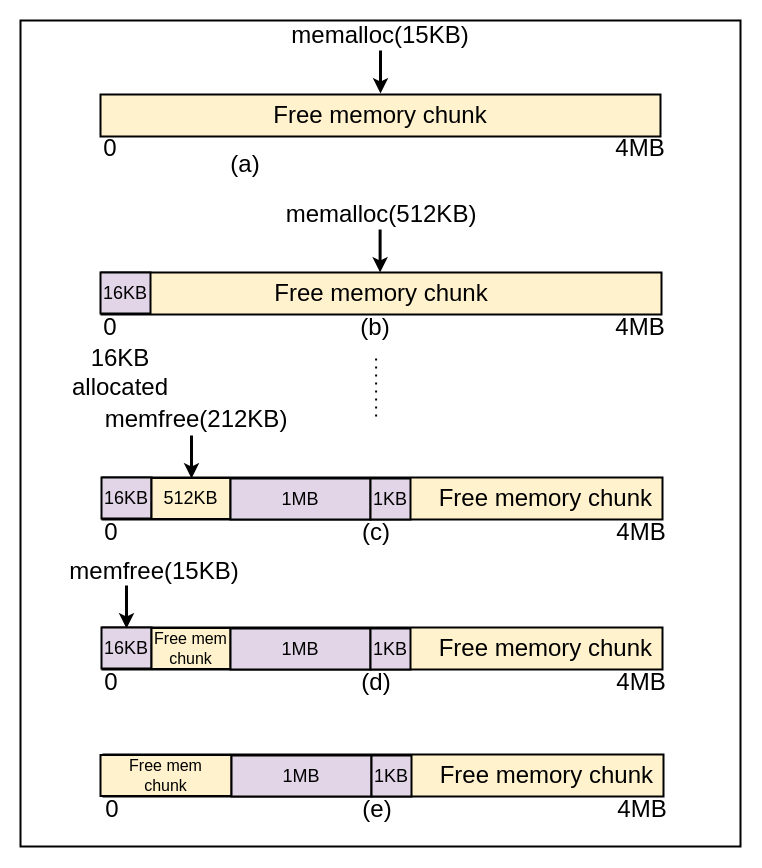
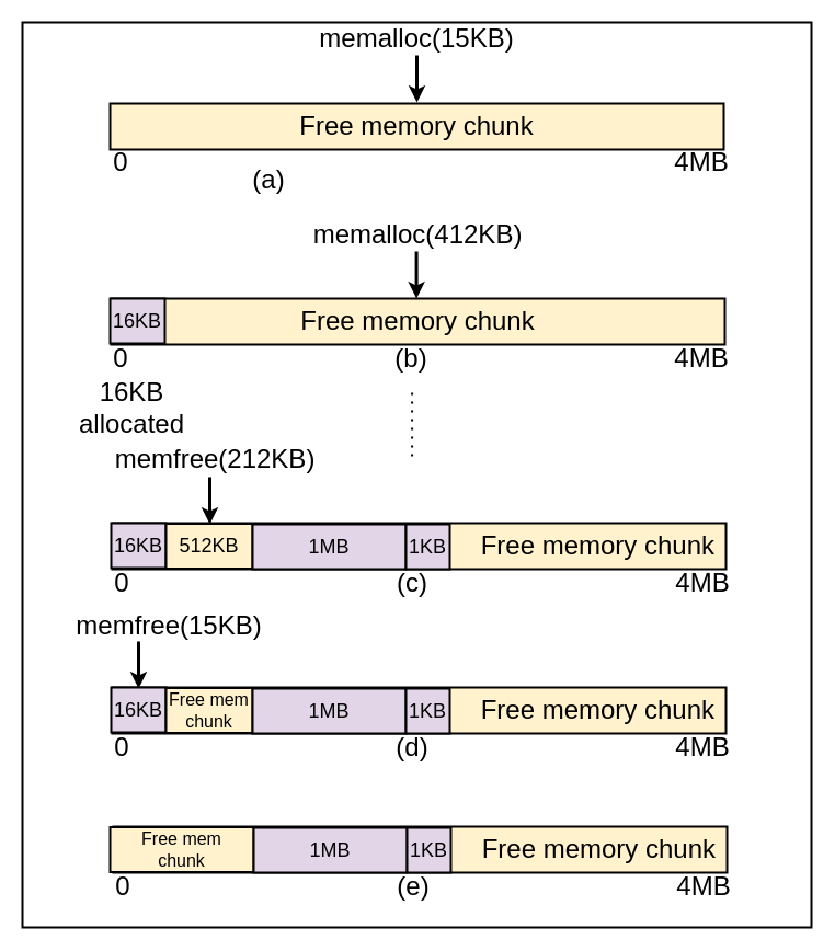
  <mxCell id="0" />
  <mxCell id="1" parent="0" />
  <mxCell id="2" value="" style="rounded=0;whiteSpace=wrap;html=1;strokeWidth=2;fillColor=none;" vertex="1" parent="1"><mxGeometry x="20" y="20" width="720" height="826" as="geometry" /></mxCell>
  <mxCell id="3" value="&lt;font style=&quot;font-size: 24px;&quot;&gt;Free memory chunk&lt;br&gt;&lt;/font&gt;" style="rounded=0;whiteSpace=wrap;html=1;strokeWidth=2;fillColor=#fff2cc;strokeColor=default;" vertex="1" parent="1"><mxGeometry x="101" y="272" width="560" height="42" as="geometry" /></mxCell>
  <mxCell id="4" value="&lt;font style=&quot;font-size: 24px;&quot;&gt;Free memory chunk&lt;br&gt;&lt;/font&gt;" style="rounded=0;whiteSpace=wrap;html=1;strokeWidth=2;fillColor=#fff2cc;strokeColor=default;" vertex="1" parent="1"><mxGeometry x="100" y="94" width="560" height="42" as="geometry" /></mxCell>
  <mxCell id="5" value="&lt;font style=&quot;font-size: 24px;&quot;&gt;0&lt;/font&gt;" style="text;html=1;strokeColor=none;fillColor=none;align=center;verticalAlign=middle;whiteSpace=wrap;rounded=0;" vertex="1" parent="1"><mxGeometry x="80" y="133" width="60" height="30" as="geometry" /></mxCell>
  <mxCell id="6" value="&lt;font style=&quot;font-size: 24px;&quot;&gt;4MB&lt;/font&gt;" style="text;html=1;strokeColor=none;fillColor=none;align=center;verticalAlign=middle;whiteSpace=wrap;rounded=0;" vertex="1" parent="1"><mxGeometry x="610" y="133" width="60" height="30" as="geometry" /></mxCell>
  <mxCell id="7" value="" style="endArrow=classic;html=1;rounded=0;strokeWidth=3;" edge="1" parent="1"><mxGeometry width="50" height="50" relative="1" as="geometry"><mxPoint x="380" y="50" as="sourcePoint" /><mxPoint x="380" y="93" as="targetPoint" /></mxGeometry></mxCell>
  <mxCell id="8" value="&lt;font style=&quot;font-size: 24px;&quot;&gt;memalloc(15KB)&lt;/font&gt;" style="text;html=1;strokeColor=none;fillColor=none;align=center;verticalAlign=middle;whiteSpace=wrap;rounded=0;" vertex="1" parent="1"><mxGeometry x="310" y="20" width="140" height="30" as="geometry" /></mxCell>
  <mxCell id="9" value="&lt;font style=&quot;font-size: 24px;&quot;&gt;0&lt;/font&gt;" style="text;html=1;strokeColor=none;fillColor=none;align=center;verticalAlign=middle;whiteSpace=wrap;rounded=0;" vertex="1" parent="1"><mxGeometry x="80" y="312" width="60" height="30" as="geometry" /></mxCell>
  <mxCell id="10" value="&lt;font style=&quot;font-size: 24px;&quot;&gt;4MB&lt;/font&gt;" style="text;html=1;strokeColor=none;fillColor=none;align=center;verticalAlign=middle;whiteSpace=wrap;rounded=0;" vertex="1" parent="1"><mxGeometry x="610" y="312" width="60" height="30" as="geometry" /></mxCell>
  <mxCell id="11" value="&lt;font style=&quot;font-size: 18px;&quot;&gt;16KB&lt;/font&gt;" style="rounded=0;whiteSpace=wrap;html=1;strokeWidth=2;fillColor=#e1d5e7;strokeColor=default;" vertex="1" parent="1"><mxGeometry x="100" y="272" width="50" height="41" as="geometry" /></mxCell>
  <mxCell id="12" value="&lt;font style=&quot;font-size: 24px;&quot;&gt;16KB allocated&lt;br&gt;&lt;/font&gt;" style="text;html=1;strokeColor=none;fillColor=none;align=center;verticalAlign=middle;whiteSpace=wrap;rounded=0;" vertex="1" parent="1"><mxGeometry x="50" y="357" width="140" height="30" as="geometry" /></mxCell>
- <mxCell id="13" value="&lt;font style=&quot;font-size: 24px;&quot;&gt;memalloc(512KB)&lt;/font&gt;" style="text;html=1;strokeColor=none;fillColor=none;align=center;verticalAlign=middle;whiteSpace=wrap;rounded=0;" vertex="1" parent="1"><mxGeometry x="311" y="199" width="140" height="30" as="geometry" /></mxCell>
+ <mxCell id="13" value="&lt;font style=&quot;font-size: 24px;&quot;&gt;memalloc(412KB)&lt;/font&gt;" style="text;html=1;strokeColor=none;fillColor=none;align=center;verticalAlign=middle;whiteSpace=wrap;rounded=0;" vertex="1" parent="1"><mxGeometry x="311" y="199" width="140" height="30" as="geometry" /></mxCell>
  <mxCell id="14" value="&lt;font style=&quot;font-size: 24px;&quot;&gt;(a)&lt;/font&gt;" style="text;html=1;strokeColor=none;fillColor=none;align=center;verticalAlign=middle;whiteSpace=wrap;rounded=0;" vertex="1" parent="1"><mxGeometry x="215" y="149" width="60" height="30" as="geometry" /></mxCell>
  <mxCell id="15" value="&lt;font style=&quot;font-size: 24px;&quot;&gt;(b)&lt;/font&gt;" style="text;html=1;strokeColor=none;fillColor=none;align=center;verticalAlign=middle;whiteSpace=wrap;rounded=0;" vertex="1" parent="1"><mxGeometry x="345" y="312" width="60" height="30" as="geometry" /></mxCell>
  <mxCell id="16" value="" style="endArrow=classic;html=1;rounded=0;strokeWidth=3;" edge="1" parent="1"><mxGeometry width="50" height="50" relative="1" as="geometry"><mxPoint x="379.6" y="229" as="sourcePoint" /><mxPoint x="379.6" y="272" as="targetPoint" /></mxGeometry></mxCell>
  <mxCell id="17" value="" style="endArrow=none;dashed=1;html=1;dashPattern=1 3;strokeWidth=2;rounded=0;" edge="1" parent="1"><mxGeometry width="50" height="50" relative="1" as="geometry"><mxPoint x="375.6" y="416" as="sourcePoint" /><mxPoint x="375.6" y="356" as="targetPoint" /></mxGeometry></mxCell>
  <mxCell id="18" value="&lt;font style=&quot;font-size: 24px;&quot;&gt;&amp;nbsp;&amp;nbsp;&amp;nbsp;&amp;nbsp;&amp;nbsp;&amp;nbsp;&amp;nbsp;&amp;nbsp;&amp;nbsp;&amp;nbsp;&amp;nbsp;&amp;nbsp;&amp;nbsp;&amp;nbsp;&amp;nbsp;&amp;nbsp;&amp;nbsp;&amp;nbsp;&amp;nbsp;&amp;nbsp;&amp;nbsp;&amp;nbsp;&amp;nbsp;&amp;nbsp;&amp;nbsp;&amp;nbsp;&amp;nbsp;&amp;nbsp;&amp;nbsp;&amp;nbsp;&amp;nbsp;&amp;nbsp;&amp;nbsp;&amp;nbsp;&amp;nbsp;&amp;nbsp;&amp;nbsp;&amp;nbsp;&amp;nbsp;&amp;nbsp;&amp;nbsp;&amp;nbsp;&amp;nbsp;&amp;nbsp;&amp;nbsp;&amp;nbsp;&amp;nbsp;&amp;nbsp; Free memory chunk&lt;br&gt;&lt;/font&gt;" style="rounded=0;whiteSpace=wrap;html=1;strokeWidth=2;fillColor=#fff2cc;strokeColor=default;" vertex="1" parent="1"><mxGeometry x="102" y="477" width="560" height="42" as="geometry" /></mxCell>
  <mxCell id="19" value="&lt;font style=&quot;font-size: 24px;&quot;&gt;0&lt;/font&gt;" style="text;html=1;strokeColor=none;fillColor=none;align=center;verticalAlign=middle;whiteSpace=wrap;rounded=0;" vertex="1" parent="1"><mxGeometry x="81" y="517" width="60" height="30" as="geometry" /></mxCell>
  <mxCell id="20" value="&lt;font style=&quot;font-size: 24px;&quot;&gt;4MB&lt;/font&gt;" style="text;html=1;strokeColor=none;fillColor=none;align=center;verticalAlign=middle;whiteSpace=wrap;rounded=0;" vertex="1" parent="1"><mxGeometry x="611" y="517" width="60" height="30" as="geometry" /></mxCell>
  <mxCell id="21" value="&lt;font style=&quot;font-size: 18px;&quot;&gt;16KB&lt;/font&gt;" style="rounded=0;whiteSpace=wrap;html=1;strokeWidth=2;fillColor=#e1d5e7;strokeColor=default;" vertex="1" parent="1"><mxGeometry x="101" y="477" width="50" height="41" as="geometry" /></mxCell>
  <mxCell id="22" value="&lt;font style=&quot;font-size: 24px;&quot;&gt;(c)&lt;/font&gt;" style="text;html=1;strokeColor=none;fillColor=none;align=center;verticalAlign=middle;whiteSpace=wrap;rounded=0;" vertex="1" parent="1"><mxGeometry x="346" y="517" width="60" height="30" as="geometry" /></mxCell>
  <mxCell id="23" value="&lt;font style=&quot;font-size: 18px;&quot;&gt;512KB&lt;/font&gt;" style="rounded=0;whiteSpace=wrap;html=1;strokeWidth=2;fillColor=#fff2cc;strokeColor=default;" vertex="1" parent="1"><mxGeometry x="151" y="477.5" width="79" height="41" as="geometry" /></mxCell>
  <mxCell id="24" value="&lt;font style=&quot;font-size: 18px;&quot;&gt;1MB&lt;/font&gt;" style="rounded=0;whiteSpace=wrap;html=1;strokeWidth=2;fillColor=#e1d5e7;strokeColor=default;" vertex="1" parent="1"><mxGeometry x="230" y="478" width="140" height="41" as="geometry" /></mxCell>
  <mxCell id="25" value="&lt;font style=&quot;font-size: 18px;&quot;&gt;1KB&lt;/font&gt;" style="rounded=0;whiteSpace=wrap;html=1;strokeWidth=2;fillColor=#e1d5e7;strokeColor=default;" vertex="1" parent="1"><mxGeometry x="370" y="478" width="40" height="41" as="geometry" /></mxCell>
  <mxCell id="26" value="&lt;font style=&quot;font-size: 24px;&quot;&gt;memfree(212KB)&lt;/font&gt;" style="text;html=1;strokeColor=none;fillColor=none;align=center;verticalAlign=middle;whiteSpace=wrap;rounded=0;" vertex="1" parent="1"><mxGeometry x="126" y="404" width="140" height="30" as="geometry" /></mxCell>
  <mxCell id="27" value="" style="endArrow=classic;html=1;rounded=0;strokeWidth=3;" edge="1" parent="1"><mxGeometry width="50" height="50" relative="1" as="geometry"><mxPoint x="191" y="435" as="sourcePoint" /><mxPoint x="191" y="478" as="targetPoint" /></mxGeometry></mxCell>
  <mxCell id="28" value="&lt;font style=&quot;font-size: 24px;&quot;&gt;&amp;nbsp;&amp;nbsp;&amp;nbsp;&amp;nbsp;&amp;nbsp;&amp;nbsp;&amp;nbsp;&amp;nbsp;&amp;nbsp;&amp;nbsp;&amp;nbsp;&amp;nbsp;&amp;nbsp;&amp;nbsp;&amp;nbsp;&amp;nbsp;&amp;nbsp;&amp;nbsp;&amp;nbsp;&amp;nbsp;&amp;nbsp;&amp;nbsp;&amp;nbsp;&amp;nbsp;&amp;nbsp;&amp;nbsp;&amp;nbsp;&amp;nbsp;&amp;nbsp;&amp;nbsp;&amp;nbsp;&amp;nbsp;&amp;nbsp;&amp;nbsp;&amp;nbsp;&amp;nbsp;&amp;nbsp;&amp;nbsp;&amp;nbsp;&amp;nbsp;&amp;nbsp;&amp;nbsp;&amp;nbsp;&amp;nbsp;&amp;nbsp;&amp;nbsp;&amp;nbsp;&amp;nbsp; Free memory chunk&lt;br&gt;&lt;/font&gt;" style="rounded=0;whiteSpace=wrap;html=1;strokeWidth=2;fillColor=#fff2cc;strokeColor=default;" vertex="1" parent="1"><mxGeometry x="102" y="627" width="560" height="42" as="geometry" /></mxCell>
  <mxCell id="29" value="&lt;font style=&quot;font-size: 24px;&quot;&gt;0&lt;/font&gt;" style="text;html=1;strokeColor=none;fillColor=none;align=center;verticalAlign=middle;whiteSpace=wrap;rounded=0;" vertex="1" parent="1"><mxGeometry x="81" y="667" width="60" height="30" as="geometry" /></mxCell>
  <mxCell id="30" value="&lt;font style=&quot;font-size: 24px;&quot;&gt;4MB&lt;/font&gt;" style="text;html=1;strokeColor=none;fillColor=none;align=center;verticalAlign=middle;whiteSpace=wrap;rounded=0;" vertex="1" parent="1"><mxGeometry x="611" y="667" width="60" height="30" as="geometry" /></mxCell>
  <mxCell id="31" value="&lt;font style=&quot;font-size: 18px;&quot;&gt;16KB&lt;/font&gt;" style="rounded=0;whiteSpace=wrap;html=1;strokeWidth=2;fillColor=#e1d5e7;strokeColor=default;" vertex="1" parent="1"><mxGeometry x="101" y="627" width="50" height="41" as="geometry" /></mxCell>
  <mxCell id="32" value="&lt;font style=&quot;font-size: 24px;&quot;&gt;(d)&lt;/font&gt;" style="text;html=1;strokeColor=none;fillColor=none;align=center;verticalAlign=middle;whiteSpace=wrap;rounded=0;" vertex="1" parent="1"><mxGeometry x="346" y="667" width="60" height="30" as="geometry" /></mxCell>
  <mxCell id="33" value="&lt;div&gt;&lt;font style=&quot;font-size: 16px;&quot;&gt;&lt;font style=&quot;font-size: 16px;&quot;&gt;Free &lt;/font&gt;&lt;font style=&quot;font-size: 16px;&quot;&gt;mem&lt;/font&gt;&lt;/font&gt;&lt;/div&gt;&lt;div&gt;&lt;font size=&quot;3&quot;&gt;chunk&lt;br&gt;&lt;/font&gt;&lt;/div&gt;" style="rounded=0;whiteSpace=wrap;html=1;strokeWidth=2;fillColor=#fff2cc;strokeColor=default;" vertex="1" parent="1"><mxGeometry x="151" y="627.5" width="79" height="41" as="geometry" /></mxCell>
  <mxCell id="34" value="&lt;font style=&quot;font-size: 18px;&quot;&gt;1MB&lt;/font&gt;" style="rounded=0;whiteSpace=wrap;html=1;strokeWidth=2;fillColor=#e1d5e7;strokeColor=default;" vertex="1" parent="1"><mxGeometry x="230" y="628" width="140" height="41" as="geometry" /></mxCell>
  <mxCell id="35" value="&lt;font style=&quot;font-size: 18px;&quot;&gt;1KB&lt;/font&gt;" style="rounded=0;whiteSpace=wrap;html=1;strokeWidth=2;fillColor=#e1d5e7;strokeColor=default;" vertex="1" parent="1"><mxGeometry x="370" y="628" width="40" height="41" as="geometry" /></mxCell>
  <mxCell id="36" value="" style="endArrow=classic;html=1;rounded=0;strokeWidth=3;" edge="1" parent="1"><mxGeometry width="50" height="50" relative="1" as="geometry"><mxPoint x="126" y="585" as="sourcePoint" /><mxPoint x="126" y="628" as="targetPoint" /></mxGeometry></mxCell>
  <mxCell id="37" value="&lt;font style=&quot;font-size: 24px;&quot;&gt;memfree(15KB)&lt;/font&gt;" style="text;html=1;strokeColor=none;fillColor=none;align=center;verticalAlign=middle;whiteSpace=wrap;rounded=0;" vertex="1" parent="1"><mxGeometry x="84" y="556" width="140" height="30" as="geometry" /></mxCell>
  <mxCell id="38" value="&lt;font style=&quot;font-size: 24px;&quot;&gt;&amp;nbsp;&amp;nbsp;&amp;nbsp;&amp;nbsp;&amp;nbsp;&amp;nbsp;&amp;nbsp;&amp;nbsp;&amp;nbsp;&amp;nbsp;&amp;nbsp;&amp;nbsp;&amp;nbsp;&amp;nbsp;&amp;nbsp;&amp;nbsp;&amp;nbsp;&amp;nbsp;&amp;nbsp;&amp;nbsp;&amp;nbsp;&amp;nbsp;&amp;nbsp;&amp;nbsp;&amp;nbsp;&amp;nbsp;&amp;nbsp;&amp;nbsp;&amp;nbsp;&amp;nbsp;&amp;nbsp;&amp;nbsp;&amp;nbsp;&amp;nbsp;&amp;nbsp;&amp;nbsp;&amp;nbsp;&amp;nbsp;&amp;nbsp;&amp;nbsp;&amp;nbsp;&amp;nbsp;&amp;nbsp;&amp;nbsp;&amp;nbsp;&amp;nbsp;&amp;nbsp;&amp;nbsp; Free memory chunk&lt;br&gt;&lt;/font&gt;" style="rounded=0;whiteSpace=wrap;html=1;strokeWidth=2;fillColor=#fff2cc;strokeColor=default;" vertex="1" parent="1"><mxGeometry x="103" y="754" width="560" height="42" as="geometry" /></mxCell>
  <mxCell id="39" value="&lt;font style=&quot;font-size: 24px;&quot;&gt;0&lt;/font&gt;" style="text;html=1;strokeColor=none;fillColor=none;align=center;verticalAlign=middle;whiteSpace=wrap;rounded=0;" vertex="1" parent="1"><mxGeometry x="82" y="794" width="60" height="30" as="geometry" /></mxCell>
  <mxCell id="40" value="&lt;font style=&quot;font-size: 24px;&quot;&gt;4MB&lt;/font&gt;" style="text;html=1;strokeColor=none;fillColor=none;align=center;verticalAlign=middle;whiteSpace=wrap;rounded=0;" vertex="1" parent="1"><mxGeometry x="612" y="794" width="60" height="30" as="geometry" /></mxCell>
  <mxCell id="41" value="&lt;font style=&quot;font-size: 24px;&quot;&gt;(e)&lt;/font&gt;" style="text;html=1;strokeColor=none;fillColor=none;align=center;verticalAlign=middle;whiteSpace=wrap;rounded=0;" vertex="1" parent="1"><mxGeometry x="347" y="794" width="60" height="30" as="geometry" /></mxCell>
  <mxCell id="42" value="&lt;div&gt;&lt;font style=&quot;font-size: 16px;&quot;&gt;Free mem&lt;/font&gt;&lt;/div&gt;&lt;div&gt;&lt;font size=&quot;3&quot;&gt;chunk&lt;br&gt;&lt;/font&gt;&lt;/div&gt;" style="rounded=0;whiteSpace=wrap;html=1;strokeWidth=2;fillColor=#fff2cc;strokeColor=default;" vertex="1" parent="1"><mxGeometry x="100" y="754.5" width="131" height="41" as="geometry" /></mxCell>
  <mxCell id="43" value="&lt;font style=&quot;font-size: 18px;&quot;&gt;1MB&lt;/font&gt;" style="rounded=0;whiteSpace=wrap;html=1;strokeWidth=2;fillColor=#e1d5e7;strokeColor=default;" vertex="1" parent="1"><mxGeometry x="231" y="755" width="140" height="41" as="geometry" /></mxCell>
  <mxCell id="44" value="&lt;font style=&quot;font-size: 18px;&quot;&gt;1KB&lt;/font&gt;" style="rounded=0;whiteSpace=wrap;html=1;strokeWidth=2;fillColor=#e1d5e7;strokeColor=default;" vertex="1" parent="1"><mxGeometry x="371" y="755" width="40" height="41" as="geometry" /></mxCell>
